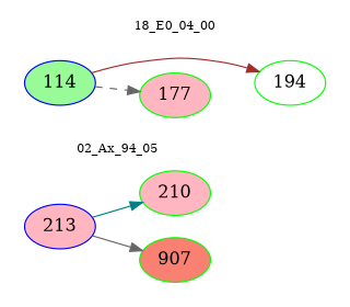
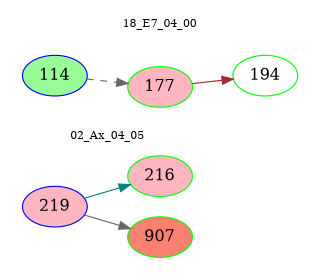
  digraph {
    rankdir=LR
    node [color=green fillcolor=lightpink style=filled]
    edge [color=gray40 style=solid]
-   n1 [color=blue label=213]
+   n1 [color=blue label=219]
    n2 [fillcolor=salmon label=907]
-   n3 [label=210]
+   n3 [label=216]
    n4 [color=blue fillcolor=palegreen label=114]
    n5 [label=177]
    n6 [fillcolor=white label=194]
    subgraph cluster_1 {
      color=white
      fontsize=10
-     label="02_Ax_94_05"
+     label="02_Ax_04_05"
      n1
      n2
      n3
    }
    subgraph cluster_2 {
      color=white
      fontsize=10
-     label="18_E0_04_00"
+     label="18_E7_04_00"
      n4
      n5
      n6
    }
    n1 -> n2
    n1 -> n3 [color=teal]
    n4 -> n5 [style=dashed]
-   n4 -> n6 [color=brown]
+   n5 -> n6 [color=brown]
  }
